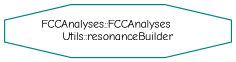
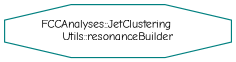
  digraph {
    rankdir=LR
    fontname="Comic Neue"
-   n1 [color=teal fillcolor=white fontname="Comic Neue" fontsize=10 height=0.2 label="FCCAnalyses::FCCAnalyses\lUtils::resonanceBuilder" shape=octagon style=filled width=0.4]
+   n1 [color=teal fillcolor=white fontname="Comic Neue" fontsize=10 height=0.2 label="FCCAnalyses::JetClustering\lUtils::resonanceBuilder" shape=octagon style=filled width=0.4]
  }
